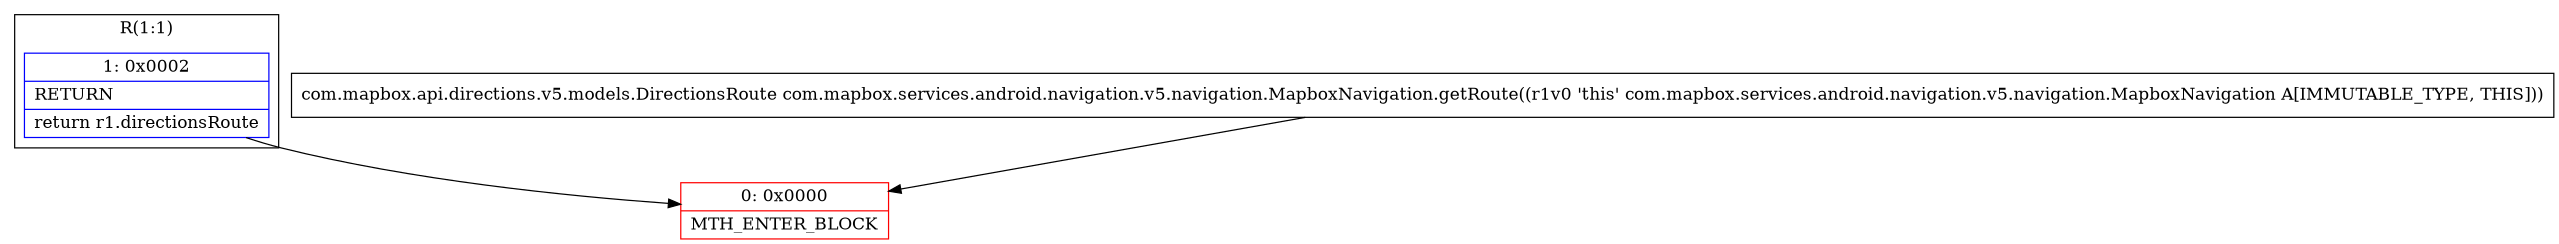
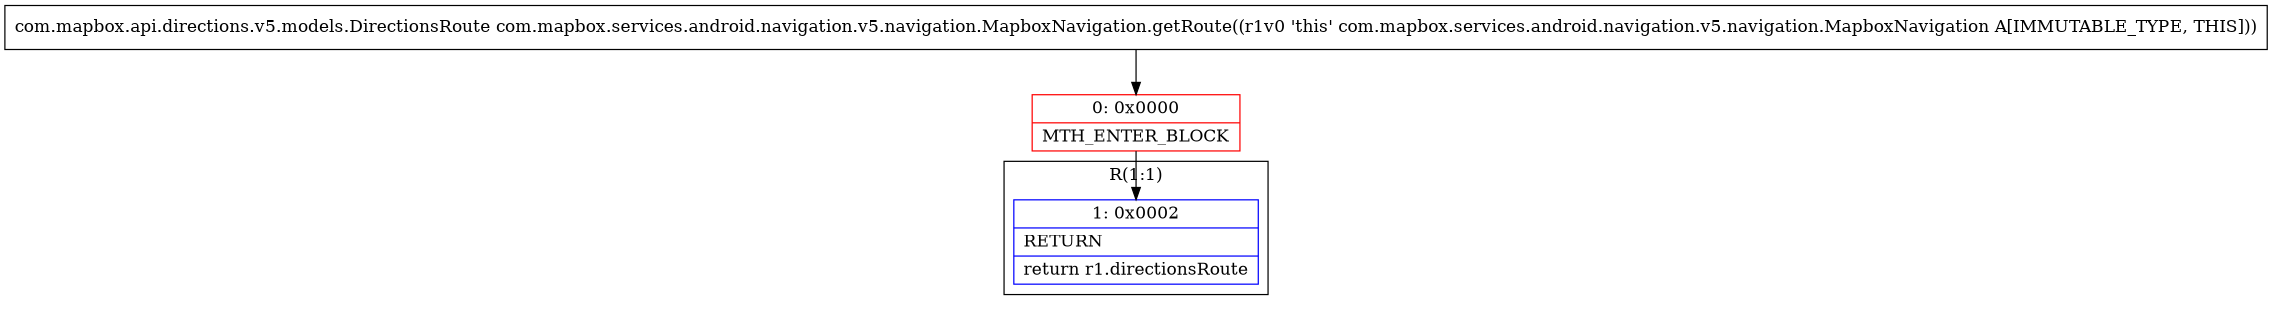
  digraph {
    fontname="DejaVu Serif"
    node [shape=record fontname="DejaVu Serif"]
    edge [fontname="DejaVu Serif"]
    n1 [color=blue label="{1\:\ 0x0002|RETURN\l|return r1.directionsRoute\l}"]
    n2 [color=red label="{0\:\ 0x0000|MTH_ENTER_BLOCK\l}"]
    n3 [label="{com.mapbox.api.directions.v5.models.DirectionsRoute com.mapbox.services.android.navigation.v5.navigation.MapboxNavigation.getRoute((r1v0 'this' com.mapbox.services.android.navigation.v5.navigation.MapboxNavigation A[IMMUTABLE_TYPE, THIS])) }"]
    subgraph cluster_1 {
      label="R(1:1)"
      n1
    }
-   n1 -> n2
+   n2 -> n1
    n3 -> n2
  }
